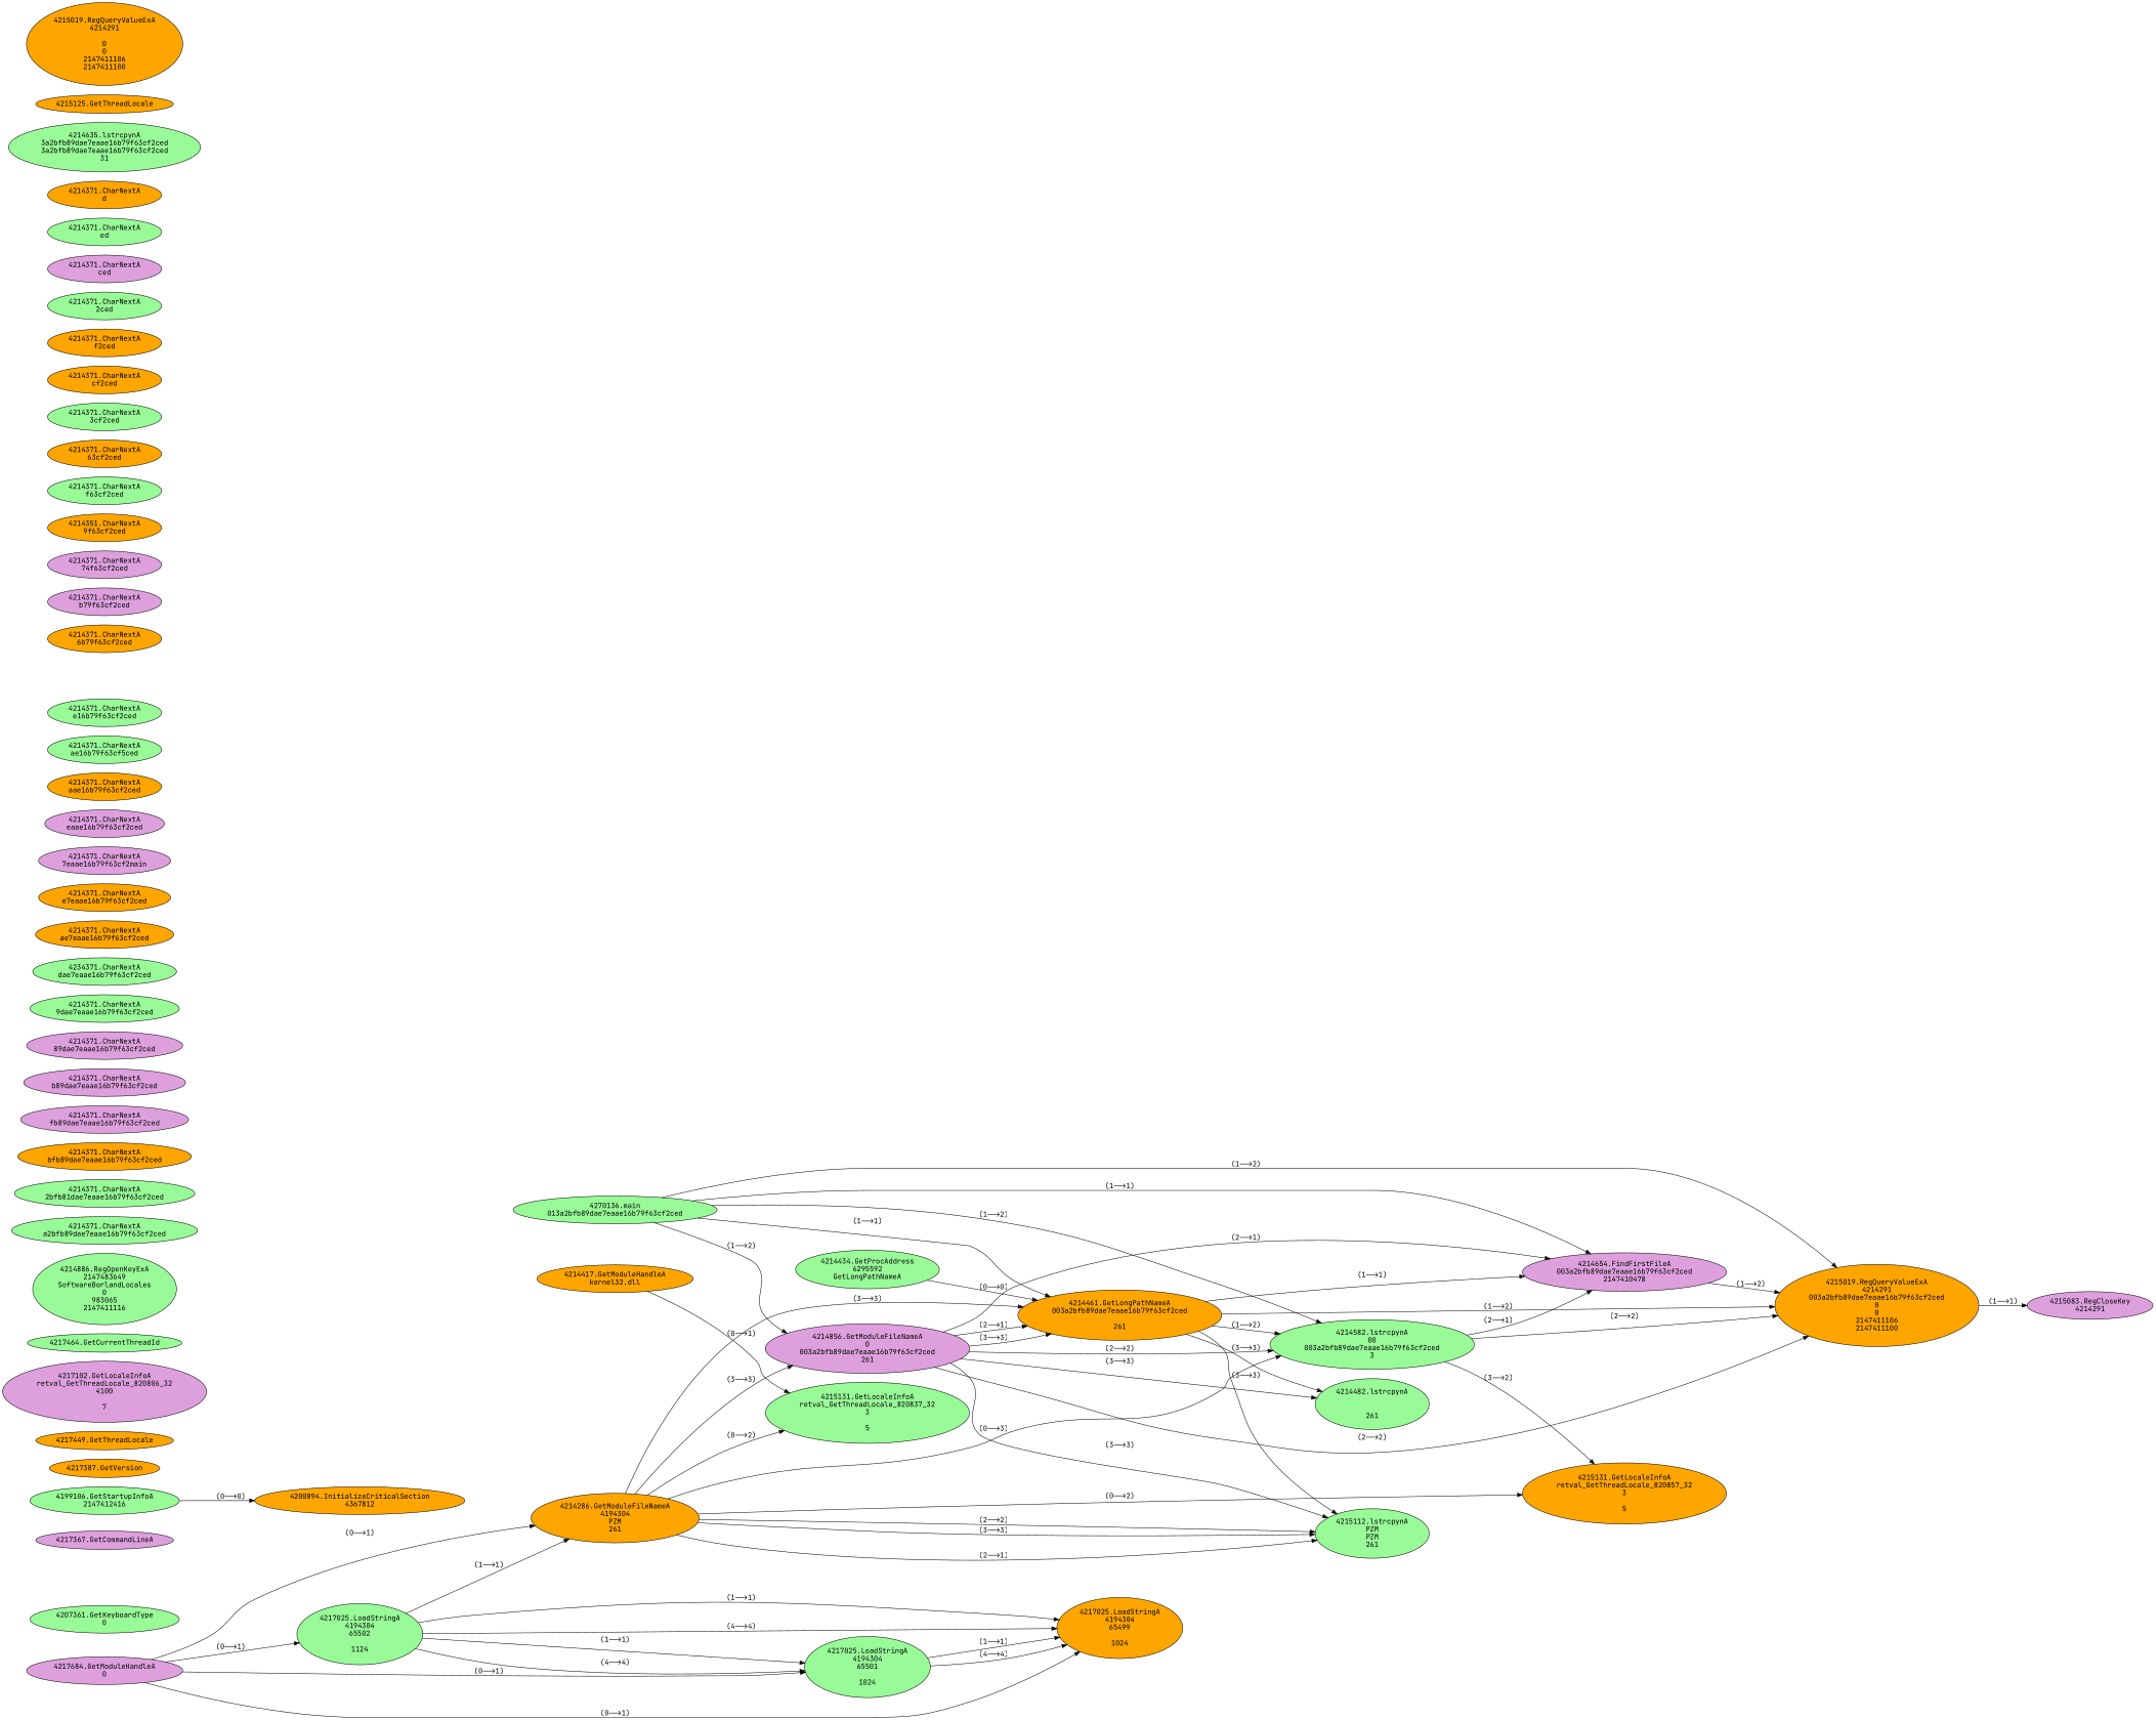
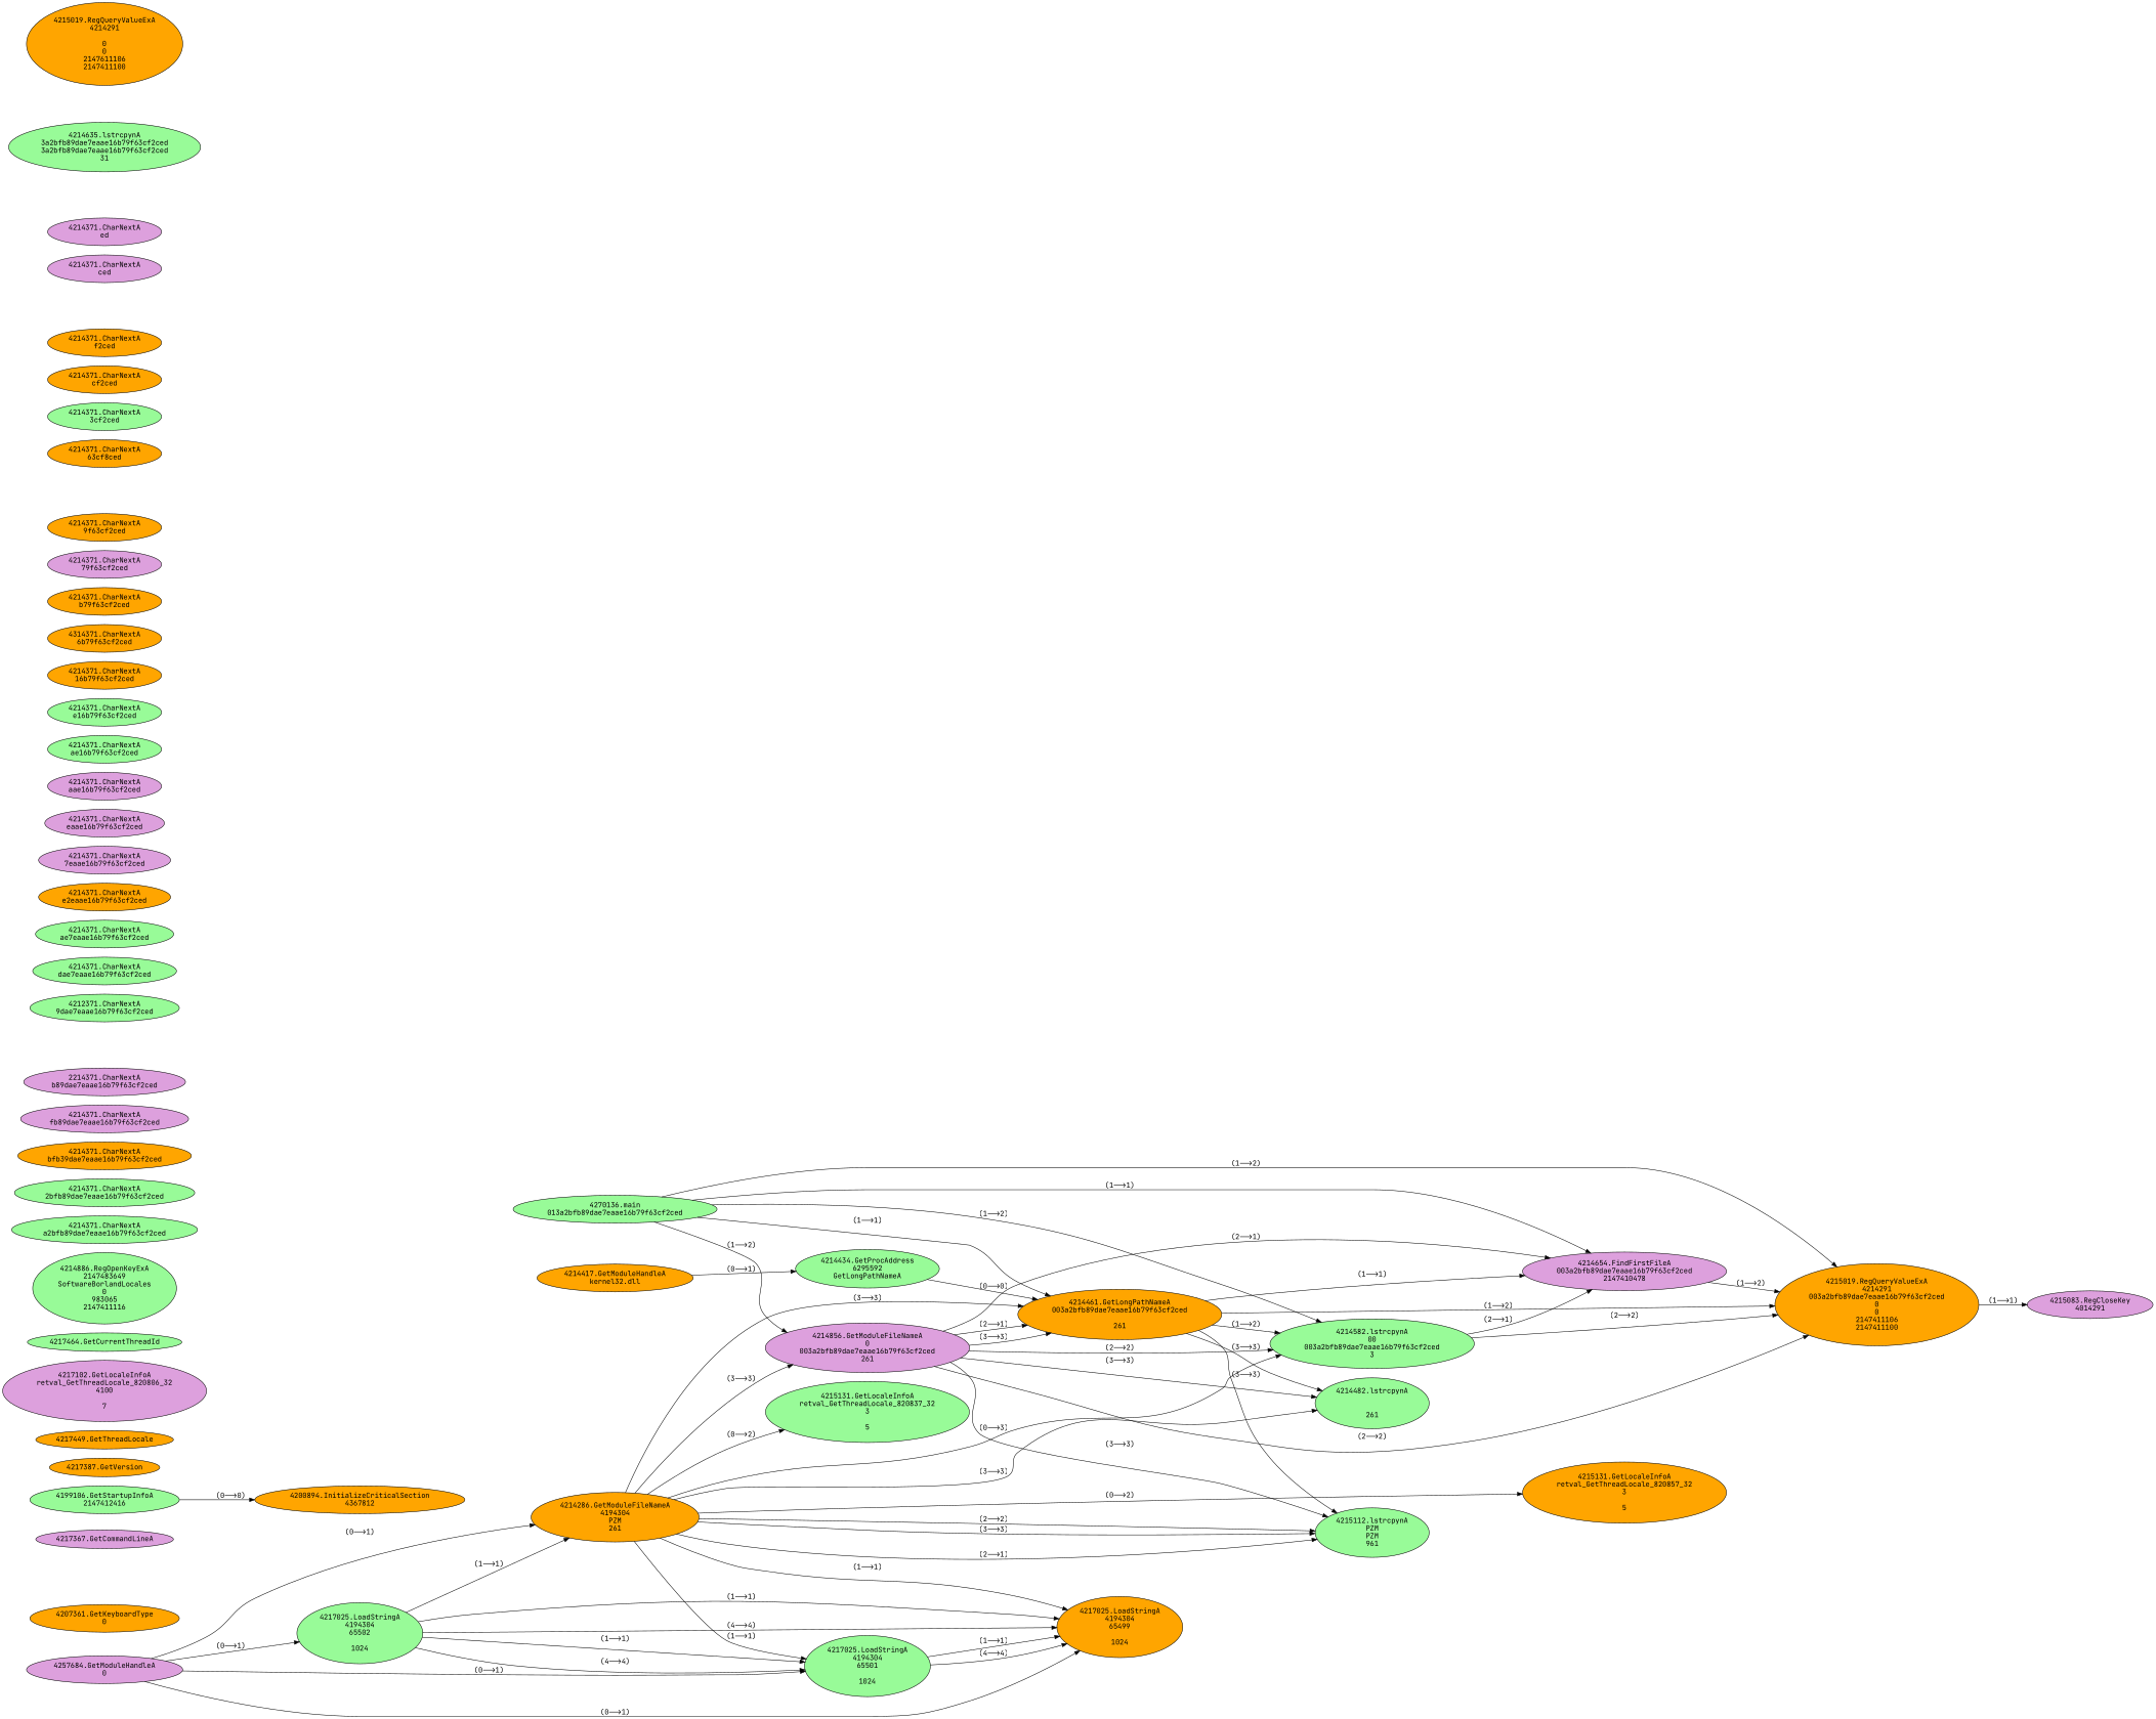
  digraph {
    fontname="JetBrains Mono"
    rankdir=LR
    node [fillcolor=palegreen fontname="JetBrains Mono" style=filled]
    edge [fontname="JetBrains Mono"]
    n1 [label="4270136.main\n013a2bfb89dae7eaae16b79f63cf2ced"]
    n2 [fillcolor=plum label="4214856.GetModuleFileNameA\n0\n003a2bfb89dae7eaae16b79f63cf2ced\n261"]
    n3 [fillcolor=orange label="4214461.GetLongPathNameA\n003a2bfb89dae7eaae16b79f63cf2ced\n\n261"]
    n4 [label="4214582.lstrcpynA\n00\n003a2bfb89dae7eaae16b79f63cf2ced\n3"]
    n5 [fillcolor=plum label="4214654.FindFirstFileA\n003a2bfb89dae7eaae16b79f63cf2ced\n2147410478"]
    n6 [fillcolor=orange label="4215019.RegQueryValueExA\n4214291\n003a2bfb89dae7eaae16b79f63cf2ced\n0\n0\n2147411106\n2147411100"]
-   n7 [label="4215112.lstrcpynA\nPZM\nPZM\n261"]
+   n7 [label="4215112.lstrcpynA\nPZM\nPZM\n961"]
    n8 [label="4214482.lstrcpynA\n\n\n261"]
    n9 [fillcolor=orange label="4215131.GetLocaleInfoA\nretval_GetThreadLocale_820857_32\n3\n\n5"]
-   n10 [fillcolor=plum label="4215083.RegCloseKey\n4214291"]
-   n11 [fillcolor=plum label="4217684.GetModuleHandleA\n0"]
+   n10 [fillcolor=plum label="4215083.RegCloseKey\n4014291"]
+   n11 [fillcolor=plum label="4257684.GetModuleHandleA\n0"]
    n12 [fillcolor=orange label="4214286.GetModuleFileNameA\n4194304\nPZM\n261"]
-   n13 [label="4217025.LoadStringA\n4194304\n65502\n\n1124"]
+   n13 [label="4217025.LoadStringA\n4194304\n65502\n\n1024"]
    n14 [label="4217025.LoadStringA\n4194304\n65501\n\n1024"]
    n15 [fillcolor=orange label="4217025.LoadStringA\n4194304\n65499\n\n1024"]
    n16 [label="4215131.GetLocaleInfoA\nretval_GetThreadLocale_820837_32\n3\n\n5"]
-   n17 [label="4207361.GetKeyboardType\n0"]
+   n17 [fillcolor=orange label="4207361.GetKeyboardType\n0"]
    n18 [fillcolor=plum label="4217367.GetCommandLineA\n"]
    n19 [label="4199106.GetStartupInfoA\n2147412416"]
    n20 [fillcolor=orange label="4200894.InitializeCriticalSection\n4367812"]
    n21 [fillcolor=orange label="4217387.GetVersion\n"]
    n22 [fillcolor=orange label="4217449.GetThreadLocale\n"]
    n23 [fillcolor=plum label="4217102.GetLocaleInfoA\nretval_GetThreadLocale_820806_32\n4100\n\n7"]
    n24 [label="4217464.GetCurrentThreadId\n"]
    n25 [label="4214886.RegOpenKeyExA\n2147483649\nSoftware\Borland\Locales\n0\n983065\n2147411116"]
    n26 [fillcolor=orange label="4214417.GetModuleHandleA\nkernel32.dll"]
    n27 [label="4214434.GetProcAddress\n6295592\nGetLongPathNameA"]
    n28 [label="4214371.CharNextA\na2bfb89dae7eaae16b79f63cf2ced"]
-   n29 [label="4214371.CharNextA\n2bfb81dae7eaae16b79f63cf2ced"]
-   n30 [fillcolor=orange label="4214371.CharNextA\nbfb89dae7eaae16b79f63cf2ced"]
+   n29 [label="4214371.CharNextA\n2bfb89dae7eaae16b79f63cf2ced"]
+   n30 [fillcolor=orange label="4214371.CharNextA\nbfb39dae7eaae16b79f63cf2ced"]
    n31 [fillcolor=plum label="4214371.CharNextA\nfb89dae7eaae16b79f63cf2ced"]
-   n32 [fillcolor=plum label="4214371.CharNextA\nb89dae7eaae16b79f63cf2ced"]
-   n33 [fillcolor=plum label="4214371.CharNextA\n89dae7eaae16b79f63cf2ced"]
-   n34 [label="4214371.CharNextA\n9dae7eaae16b79f63cf2ced"]
-   n35 [label="4234371.CharNextA\ndae7eaae16b79f63cf2ced"]
-   n36 [fillcolor=orange label="4214371.CharNextA\nae7eaae16b79f63cf2ced"]
-   n37 [fillcolor=orange label="4214371.CharNextA\ne7eaae16b79f63cf2ced"]
-   n38 [fillcolor=plum label="4214371.CharNextA\n7eaae16b79f63cf2main"]
+   n32 [fillcolor=plum label="2214371.CharNextA\nb89dae7eaae16b79f63cf2ced"]
+   n34 [label="4212371.CharNextA\n9dae7eaae16b79f63cf2ced"]
+   n35 [label="4214371.CharNextA\ndae7eaae16b79f63cf2ced"]
+   n36 [label="4214371.CharNextA\nae7eaae16b79f63cf2ced"]
+   n37 [fillcolor=orange label="4214371.CharNextA\ne2eaae16b79f63cf2ced"]
+   n38 [fillcolor=plum label="4214371.CharNextA\n7eaae16b79f63cf2ced"]
    n39 [fillcolor=plum label="4214371.CharNextA\neaae16b79f63cf2ced"]
-   n40 [fillcolor=orange label="4214371.CharNextA\naae16b79f63cf2ced"]
-   n41 [label="4214371.CharNextA\nae16b79f63cf5ced"]
+   n40 [fillcolor=plum label="4214371.CharNextA\naae16b79f63cf2ced"]
+   n41 [label="4214371.CharNextA\nae16b79f63cf2ced"]
    n42 [label="4214371.CharNextA\ne16b79f63cf2ced"]
-   n44 [fillcolor=orange label="4214371.CharNextA\n6b79f63cf2ced"]
-   n45 [fillcolor=plum label="4214371.CharNextA\nb79f63cf2ced"]
-   n46 [fillcolor=plum label="4214371.CharNextA\n74f63cf2ced"]
-   n47 [fillcolor=orange label="4214351.CharNextA\n9f63cf2ced"]
-   n48 [label="4214371.CharNextA\nf63cf2ced"]
-   n49 [fillcolor=orange label="4214371.CharNextA\n63cf2ced"]
+   n43 [fillcolor=orange label="4214371.CharNextA\n16b79f63cf2ced"]
+   n44 [fillcolor=orange label="4314371.CharNextA\n6b79f63cf2ced"]
+   n45 [fillcolor=orange label="4214371.CharNextA\nb79f63cf2ced"]
+   n46 [fillcolor=plum label="4214371.CharNextA\n79f63cf2ced"]
+   n47 [fillcolor=orange label="4214371.CharNextA\n9f63cf2ced"]
+   n49 [fillcolor=orange label="4214371.CharNextA\n63cf8ced"]
    n50 [label="4214371.CharNextA\n3cf2ced"]
    n51 [fillcolor=orange label="4214371.CharNextA\ncf2ced"]
    n52 [fillcolor=orange label="4214371.CharNextA\nf2ced"]
-   n53 [label="4214371.CharNextA\n2ced"]
    n54 [fillcolor=plum label="4214371.CharNextA\nced"]
-   n55 [label="4214371.CharNextA\ned"]
-   n56 [fillcolor=orange label="4214371.CharNextA\nd"]
+   n55 [fillcolor=plum label="4214371.CharNextA\ned"]
    n57 [label="4214635.lstrcpynA\n3a2bfb89dae7eaae16b79f63cf2ced\n3a2bfb89dae7eaae16b79f63cf2ced\n31"]
-   n58 [fillcolor=orange label="4215125.GetThreadLocale\n"]
-   n59 [fillcolor=orange label="4215019.RegQueryValueExA\n4214291\n\n0\n0\n2147411106\n2147411100"]
+   n59 [fillcolor=orange label="4215019.RegQueryValueExA\n4214291\n\n0\n0\n2147611106\n2147411100"]
    n1 -> n2 [label="(1-->2)"]
    n1 -> n3 [label="(1-->1)"]
    n1 -> n4 [label="(1-->2)"]
    n1 -> n5 [label="(1-->1)"]
    n1 -> n6 [label="(1-->2)"]
    n2 -> n3 [label="(2-->1)"]
    n2 -> n3 [label="(3-->3)"]
    n2 -> n4 [label="(2-->2)"]
    n2 -> n5 [label="(2-->1)"]
    n2 -> n6 [label="(2-->2)"]
    n2 -> n7 [label="(3-->3)"]
    n2 -> n8 [label="(3-->3)"]
    n3 -> n4 [label="(1-->2)"]
    n3 -> n5 [label="(1-->1)"]
    n3 -> n6 [label="(1-->2)"]
    n3 -> n7 [label="(3-->3)"]
    n3 -> n8 [label="(3-->3)"]
    n4 -> n5 [label="(2-->1)"]
    n4 -> n6 [label="(2-->2)"]
-   n4 -> n9 [label="(3-->2)"]
    n5 -> n6 [label="(1-->2)"]
    n6 -> n10 [label="(1-->1)"]
    n11 -> n12 [label="(0-->1)"]
    n11 -> n13 [label="(0-->1)"]
    n11 -> n14 [label="(0-->1)"]
    n11 -> n15 [label="(0-->1)"]
    n12 -> n2 [label="(3-->3)"]
    n12 -> n3 [label="(3-->3)"]
    n12 -> n4 [label="(0-->3)"]
    n12 -> n7 [label="(2-->1)"]
    n12 -> n7 [label="(2-->2)"]
    n12 -> n7 [label="(3-->3)"]
+   n12 -> n8 [label="(3-->3)"]
    n12 -> n9 [label="(0-->2)"]
+   n12 -> n14 [label="(1-->1)"]
+   n12 -> n15 [label="(1-->1)"]
    n12 -> n16 [label="(0-->2)"]
    n13 -> n12 [label="(1-->1)"]
    n13 -> n14 [label="(1-->1)"]
    n13 -> n14 [label="(4-->4)"]
    n13 -> n15 [label="(1-->1)"]
    n13 -> n15 [label="(4-->4)"]
    n14 -> n15 [label="(1-->1)"]
    n14 -> n15 [label="(4-->4)"]
    n19 -> n20 [label="(0-->0)"]
-   n26 -> n16 [label="(0-->1)"]
+   n26 -> n27 [label="(0-->1)"]
    n27 -> n3 [label="(0-->0)"]
  }
